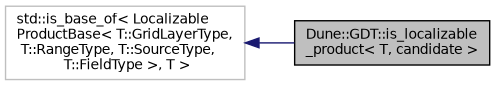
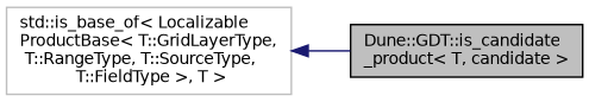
  digraph {
    rankdir=LR
    node [fontname=Helvetica fontsize=10 shape=record style=filled]
-   n1 [color=black fillcolor=grey75 fontcolor=black height=0.2 label="Dune::GDT::is_localizable\l_product\< T, candidate \>" width=0.4]
+   n1 [color=black fillcolor=grey75 fontcolor=black height=0.2 label="Dune::GDT::is_candidate\l_product\< T, candidate \>" width=0.4]
    n2 [color=grey75 fillcolor=white height=0.2 label="std::is_base_of\< Localizable\lProductBase\< T::GridLayerType,\l T::RangeType, T::SourceType,\l T::FieldType \>, T \>" width=0.4]
    n2 -> n1 [color=midnightblue dir=back fontname=Helvetica fontsize=10 labelfontname=Helvetica labelfontsize=10 style=solid]
  }
